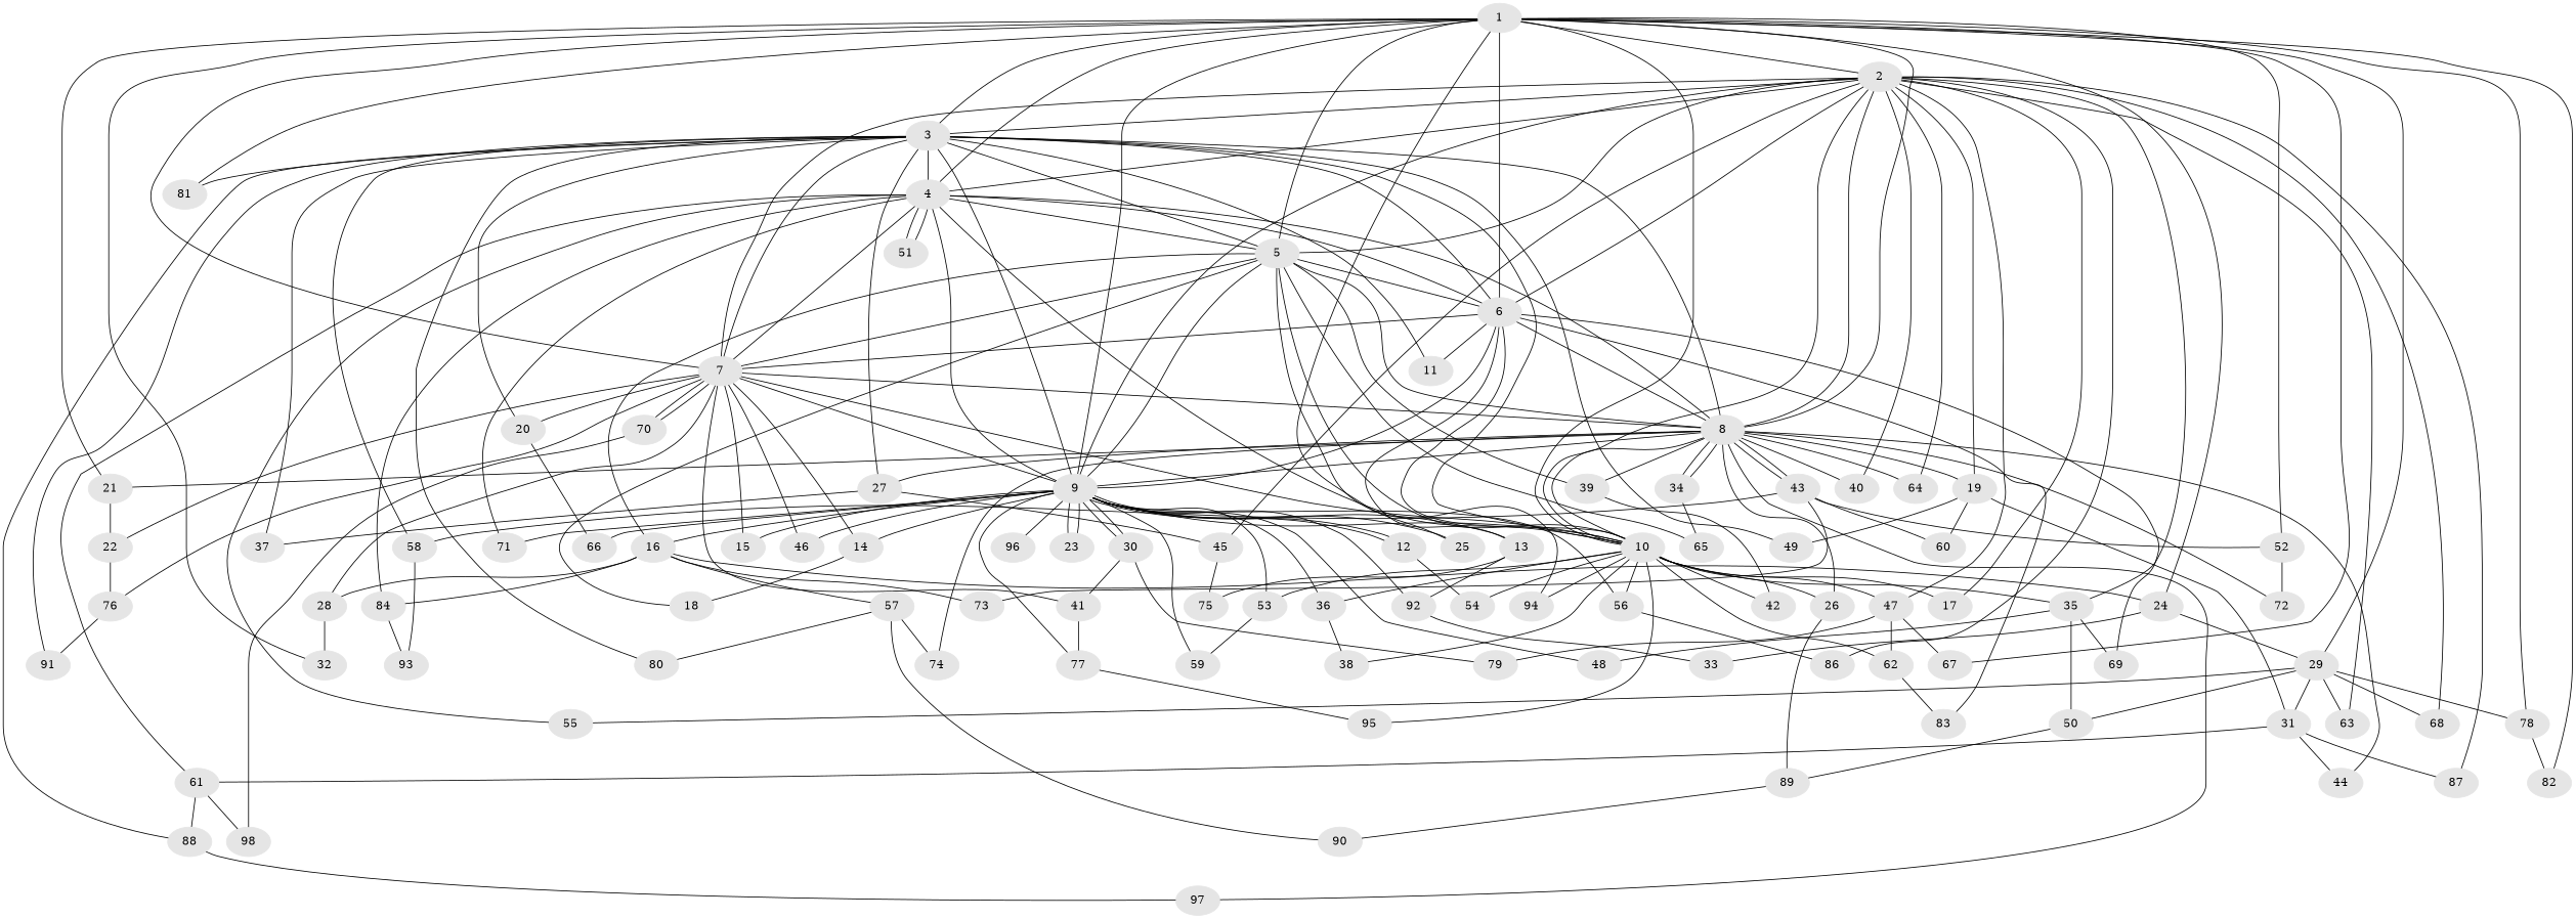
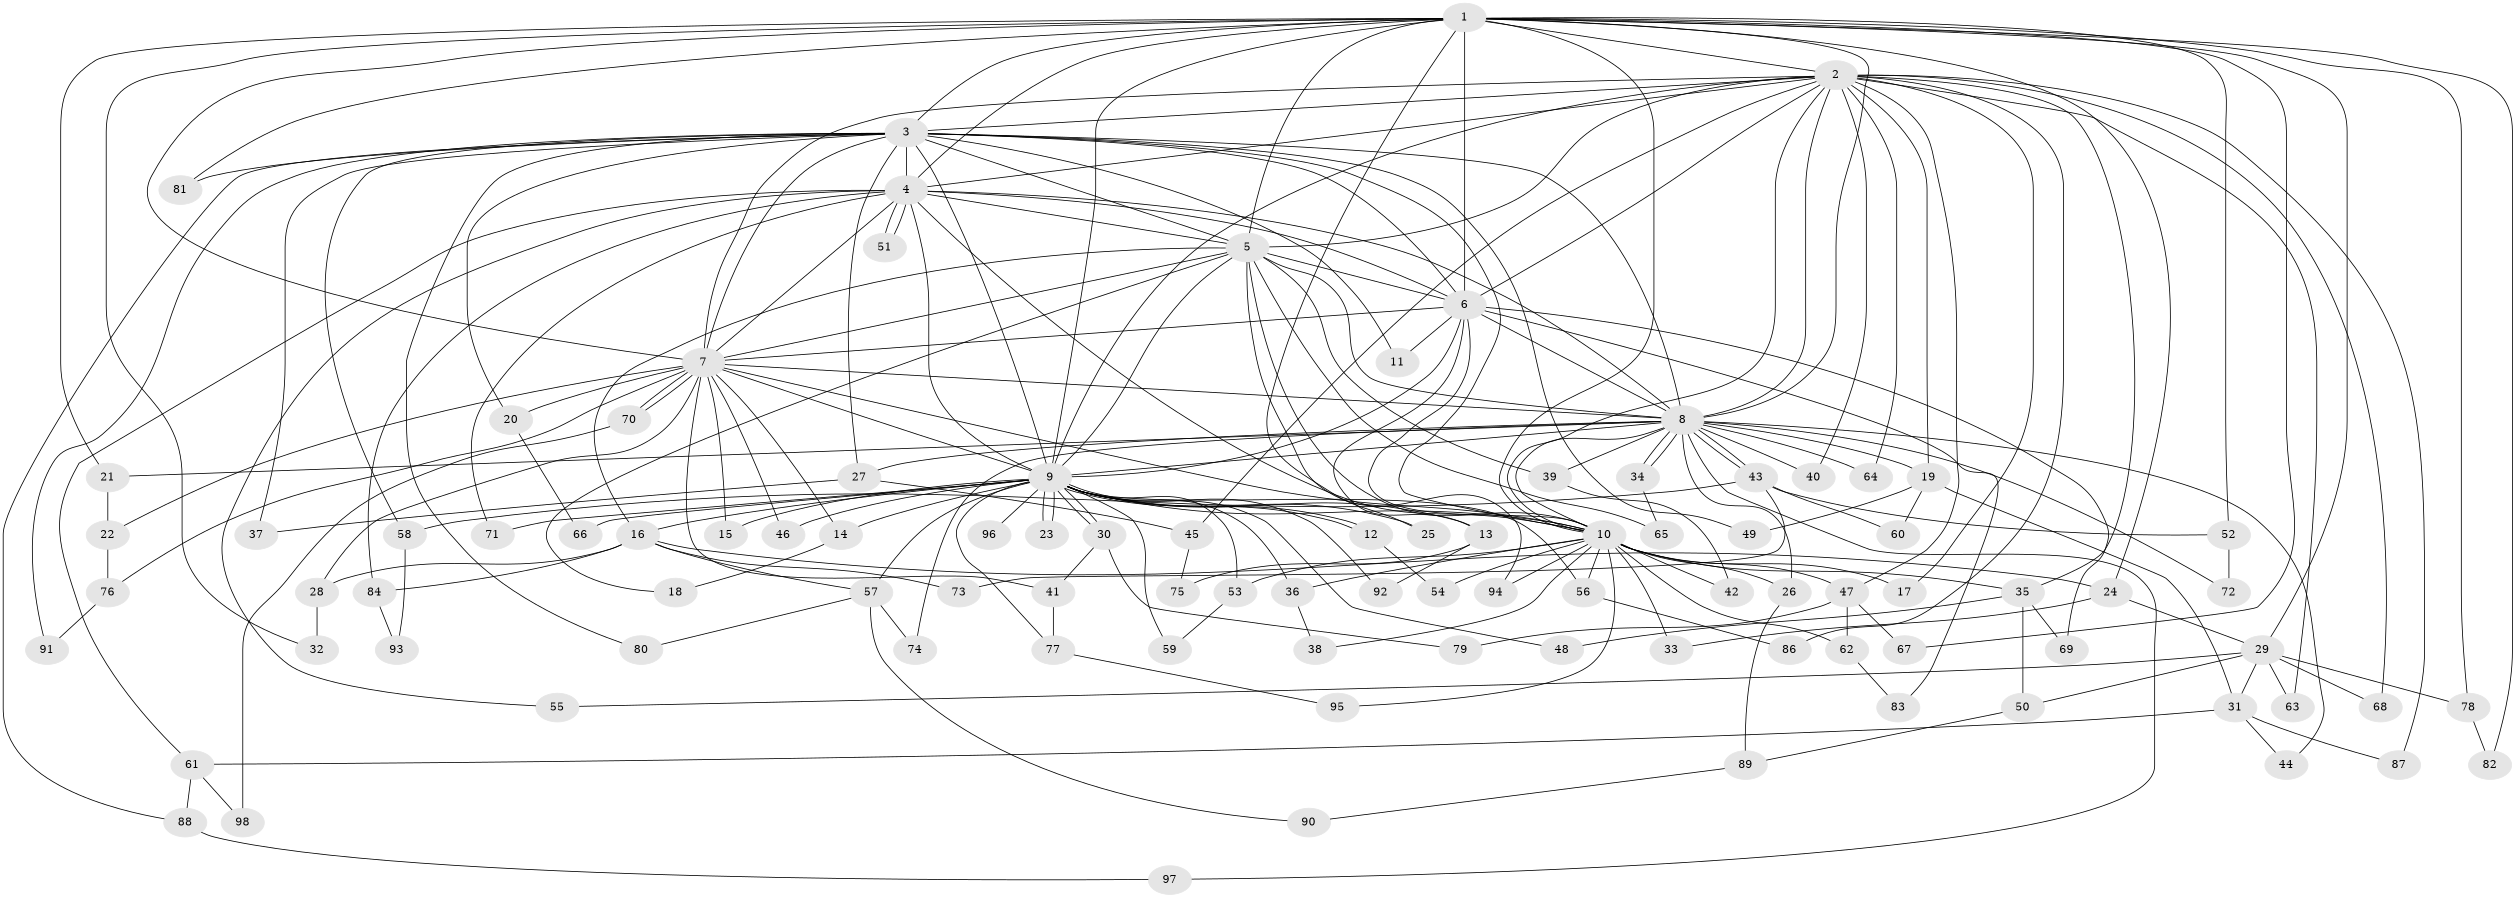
  graph {
    node [color=gray90 style=filled]
    1
    2
    3
    4
    5
    6
    7
    8
    9
    10
    21
    24
    25
    29
    32
    52
    67
    78
    81
    82
    17
    19
    35
    40
    45
    47
    63
    64
    68
    86
    87
    11
    20
    27
    37
    49
    58
    80
    88
    91
    51
    55
    61
    71
    84
    16
    18
    39
    65
    94
    13
    69
    83
    14
    15
    22
    28
    41
    46
    70
    76
    26
    34
    43
    44
    72
    74
    97
    12
    23
    30
    36
    48
    53
    56
    57
    59
    66
    77
    92
    96
    33
    38
    42
    54
    62
    95
    31
    50
    60
    75
    79
    93
    98
    73
    89
    90
    1 -- 2
    1 -- 3
    1 -- 4
    1 -- 5
    1 -- 6
    1 -- 7
    1 -- 8
    1 -- 9
    1 -- 10
    1 -- 21
    1 -- 24
    1 -- 25
    1 -- 29
    1 -- 32
    1 -- 52
    1 -- 67
    1 -- 78
    1 -- 81
    1 -- 82
    2 -- 3
    2 -- 4
    2 -- 5
    2 -- 6
    2 -- 7
    2 -- 8
    2 -- 9
    2 -- 10
    2 -- 17
    2 -- 19
    2 -- 35
    2 -- 40
    2 -- 45
    2 -- 47
    2 -- 63
    2 -- 64
    2 -- 68
    2 -- 86
    2 -- 87
    3 -- 4
    3 -- 5
    3 -- 6
    3 -- 7
    3 -- 8
    3 -- 9
    3 -- 10
    3 -- 81
    3 -- 11
    3 -- 20
    3 -- 27
    3 -- 37
    3 -- 49
    3 -- 58
    3 -- 80
    3 -- 88
    3 -- 91
    4 -- 5
    4 -- 6
    4 -- 7
    4 -- 8
    4 -- 9
    4 -- 10
    4 -- 51
    4 -- 51
    4 -- 55
    4 -- 61
    4 -- 71
    4 -- 84
    5 -- 6
    5 -- 7
    5 -- 8
    5 -- 9
    5 -- 10
    5 -- 16
    5 -- 18
    5 -- 39
    5 -- 65
    5 -- 94
    6 -- 7
    6 -- 8
    6 -- 9
    6 -- 10
    6 -- 11
    6 -- 13
    6 -- 69
    6 -- 83
    7 -- 8
    7 -- 9
    7 -- 10
    7 -- 20
    7 -- 14
    7 -- 15
    7 -- 22
    7 -- 28
    7 -- 41
    7 -- 46
    7 -- 70
    7 -- 70
    7 -- 76
    8 -- 9
    8 -- 10
    8 -- 21
    8 -- 19
    8 -- 40
    8 -- 64
    8 -- 27
    8 -- 39
    8 -- 26
    8 -- 34
    8 -- 34
    8 -- 43
    8 -- 43
    8 -- 44
    8 -- 72
    8 -- 74
    8 -- 97
    9 -- 10
    9 -- 25
    9 -- 71
    9 -- 16
    9 -- 13
    9 -- 14
    9 -- 15
    9 -- 46
    9 -- 12
    9 -- 12
    9 -- 23
    9 -- 23
    9 -- 30
    9 -- 30
    9 -- 36
    9 -- 48
    9 -- 53
    9 -- 56
+   9 -- 57
    9 -- 59
    9 -- 66
    9 -- 77
    9 -- 92
    9 -- 96
    10 -- 17
    10 -- 35
    10 -- 47
    10 -- 94
    10 -- 26
    10 -- 36
    10 -- 53
    10 -- 56
-   92 -- 33
+   10 -- 33
    10 -- 38
    10 -- 42
    10 -- 54
    10 -- 62
    10 -- 95
    21 -- 22
    24 -- 29
    24 -- 33
    29 -- 78
    29 -- 63
    29 -- 68
    29 -- 55
    29 -- 31
    29 -- 50
    52 -- 72
    78 -- 82
    19 -- 49
    19 -- 31
    19 -- 60
    35 -- 69
    35 -- 48
    35 -- 50
    45 -- 75
    47 -- 67
    47 -- 62
    47 -- 79
    20 -- 66
    27 -- 45
    27 -- 37
    58 -- 93
    88 -- 97
    61 -- 88
    61 -- 98
    84 -- 93
    16 -- 24
    16 -- 84
    16 -- 28
    16 -- 57
    16 -- 73
    39 -- 42
    13 -- 92
    13 -- 75
    14 -- 18
    22 -- 76
    28 -- 32
    41 -- 77
    70 -- 98
    76 -- 91
    26 -- 89
    34 -- 65
    43 -- 52
    43 -- 58
    43 -- 60
    43 -- 73
    12 -- 54
    30 -- 41
    30 -- 79
    36 -- 38
    53 -- 59
    56 -- 86
    57 -- 80
    57 -- 74
    57 -- 90
    77 -- 95
    62 -- 83
    31 -- 87
    31 -- 61
    31 -- 44
    50 -- 89
    89 -- 90
  }
